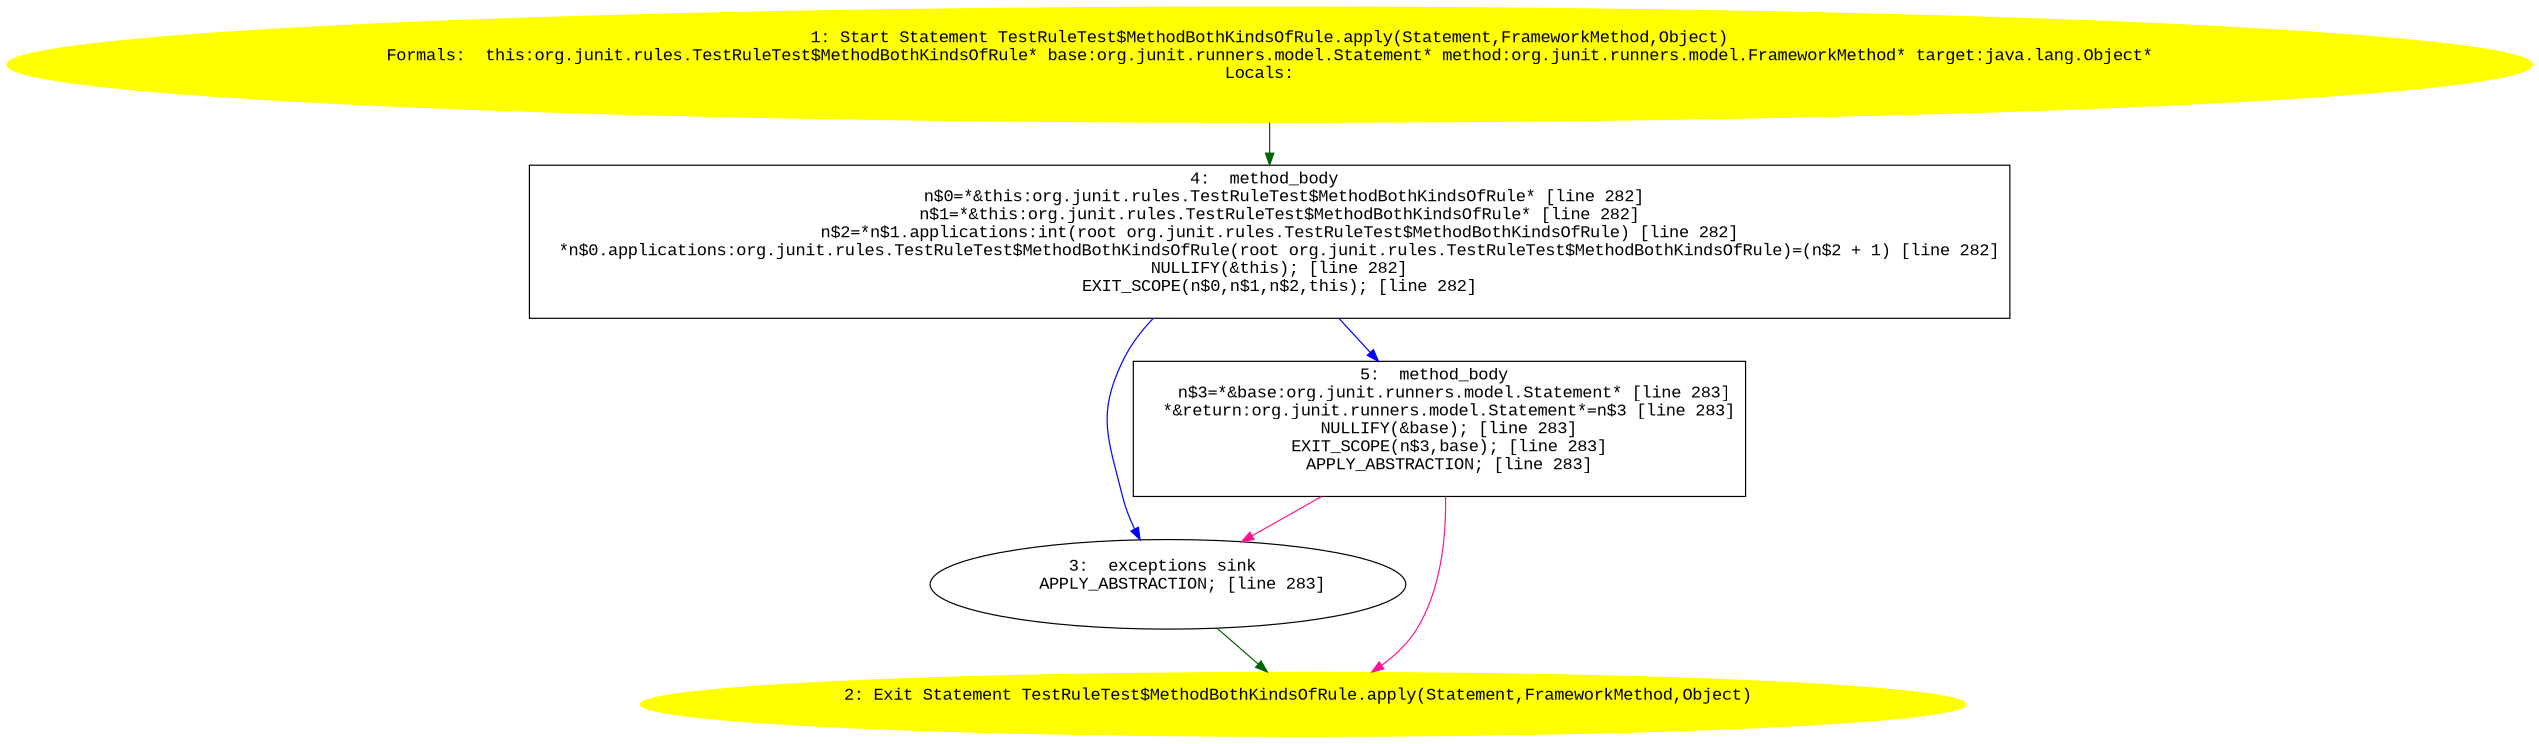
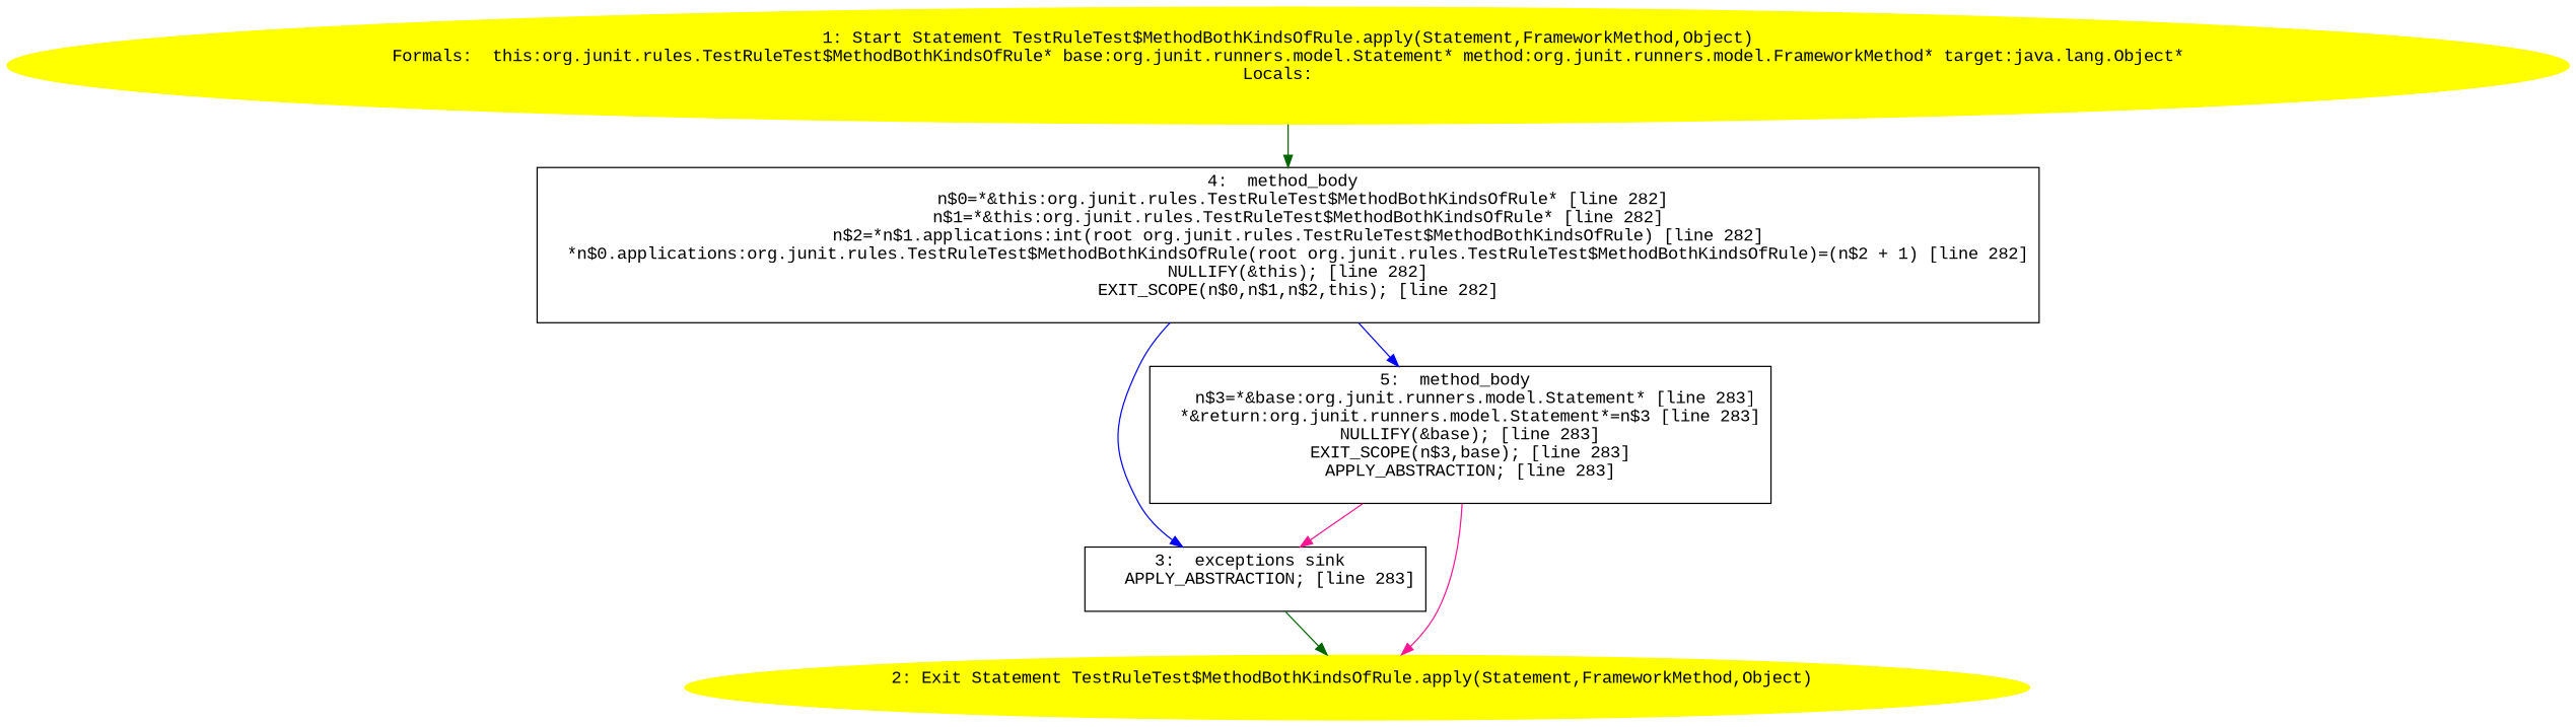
  digraph {
    fontname="Liberation Mono"
    node [fontname="Liberation Mono" shape=box]
    edge [color=darkgreen fontname="Liberation Mono"]
    n1 [color=yellow label="1: Start Statement TestRuleTest$MethodBothKindsOfRule.apply(Statement,FrameworkMethod,Object)\nFormals:  this:org.junit.rules.TestRuleTest$MethodBothKindsOfRule* base:org.junit.runners.model.Statement* method:org.junit.runners.model.FrameworkMethod* target:java.lang.Object*\nLocals:  \n  " style=filled shape=""]
    n2 [label="4:  method_body \n   n$0=*&this:org.junit.rules.TestRuleTest$MethodBothKindsOfRule* [line 282]\n  n$1=*&this:org.junit.rules.TestRuleTest$MethodBothKindsOfRule* [line 282]\n  n$2=*n$1.applications:int(root org.junit.rules.TestRuleTest$MethodBothKindsOfRule) [line 282]\n  *n$0.applications:org.junit.rules.TestRuleTest$MethodBothKindsOfRule(root org.junit.rules.TestRuleTest$MethodBothKindsOfRule)=(n$2 + 1) [line 282]\n  NULLIFY(&this); [line 282]\n  EXIT_SCOPE(n$0,n$1,n$2,this); [line 282]\n "]
-   n3 [label="3:  exceptions sink \n   APPLY_ABSTRACTION; [line 283]\n " shape=ellipse]
+   n3 [label="3:  exceptions sink \n   APPLY_ABSTRACTION; [line 283]\n "]
    n4 [label="5:  method_body \n   n$3=*&base:org.junit.runners.model.Statement* [line 283]\n  *&return:org.junit.runners.model.Statement*=n$3 [line 283]\n  NULLIFY(&base); [line 283]\n  EXIT_SCOPE(n$3,base); [line 283]\n  APPLY_ABSTRACTION; [line 283]\n "]
    n5 [color=yellow label="2: Exit Statement TestRuleTest$MethodBothKindsOfRule.apply(Statement,FrameworkMethod,Object) \n  " style=filled shape=""]
    n1 -> n2
    n2 -> n3 [color=blue]
    n2 -> n4 [color=blue]
    n3 -> n5
    n4 -> n3 [color=deeppink]
    n4 -> n5 [color=deeppink]
  }
